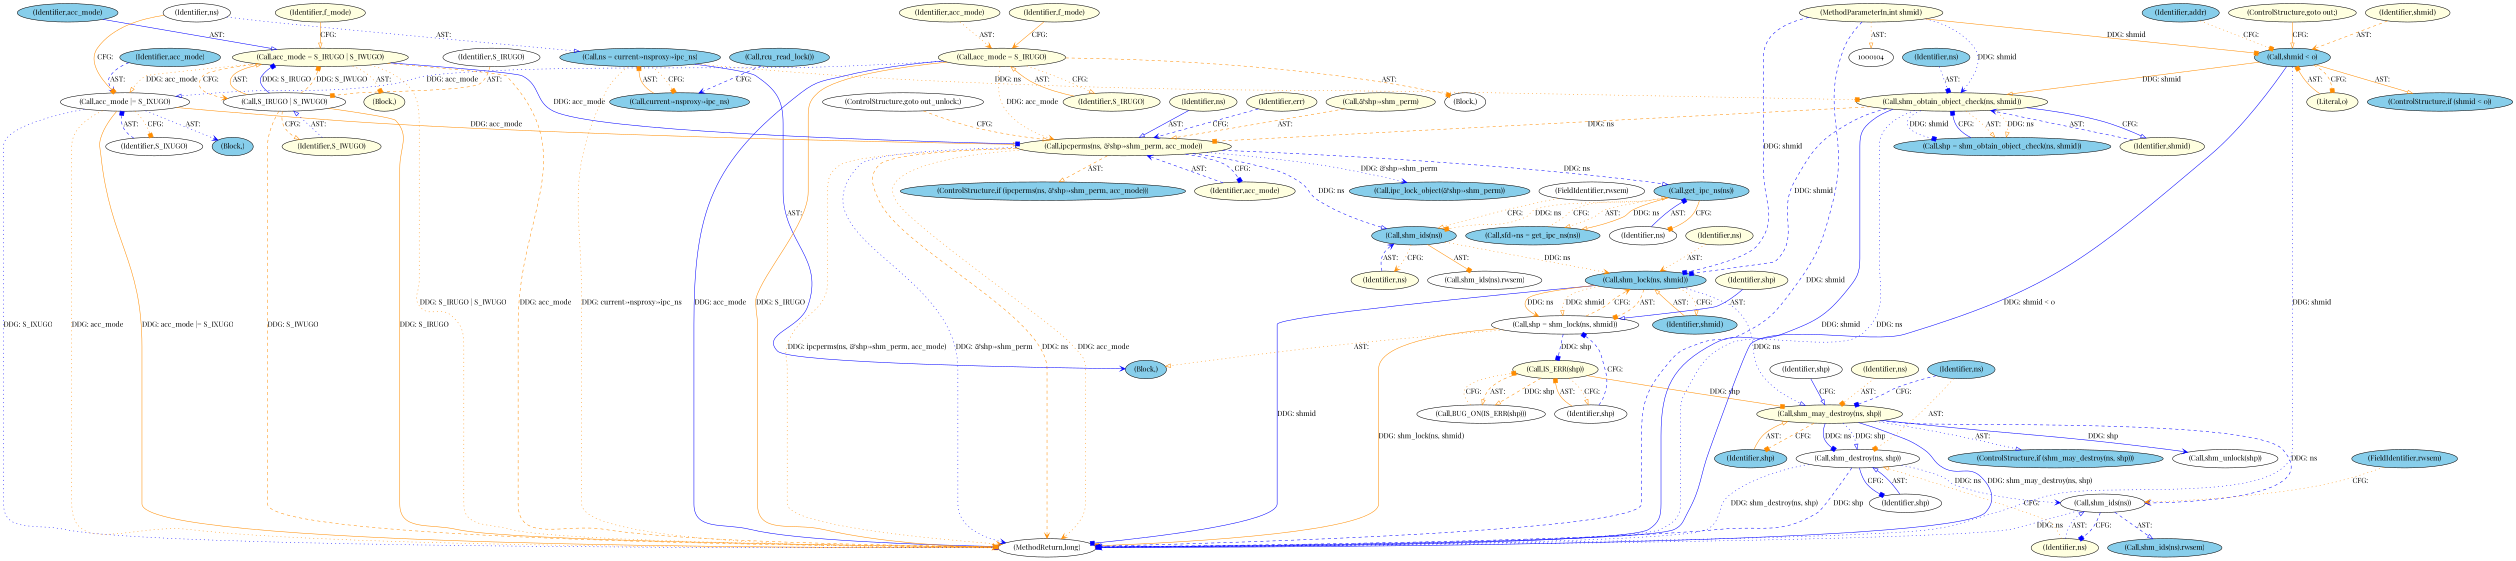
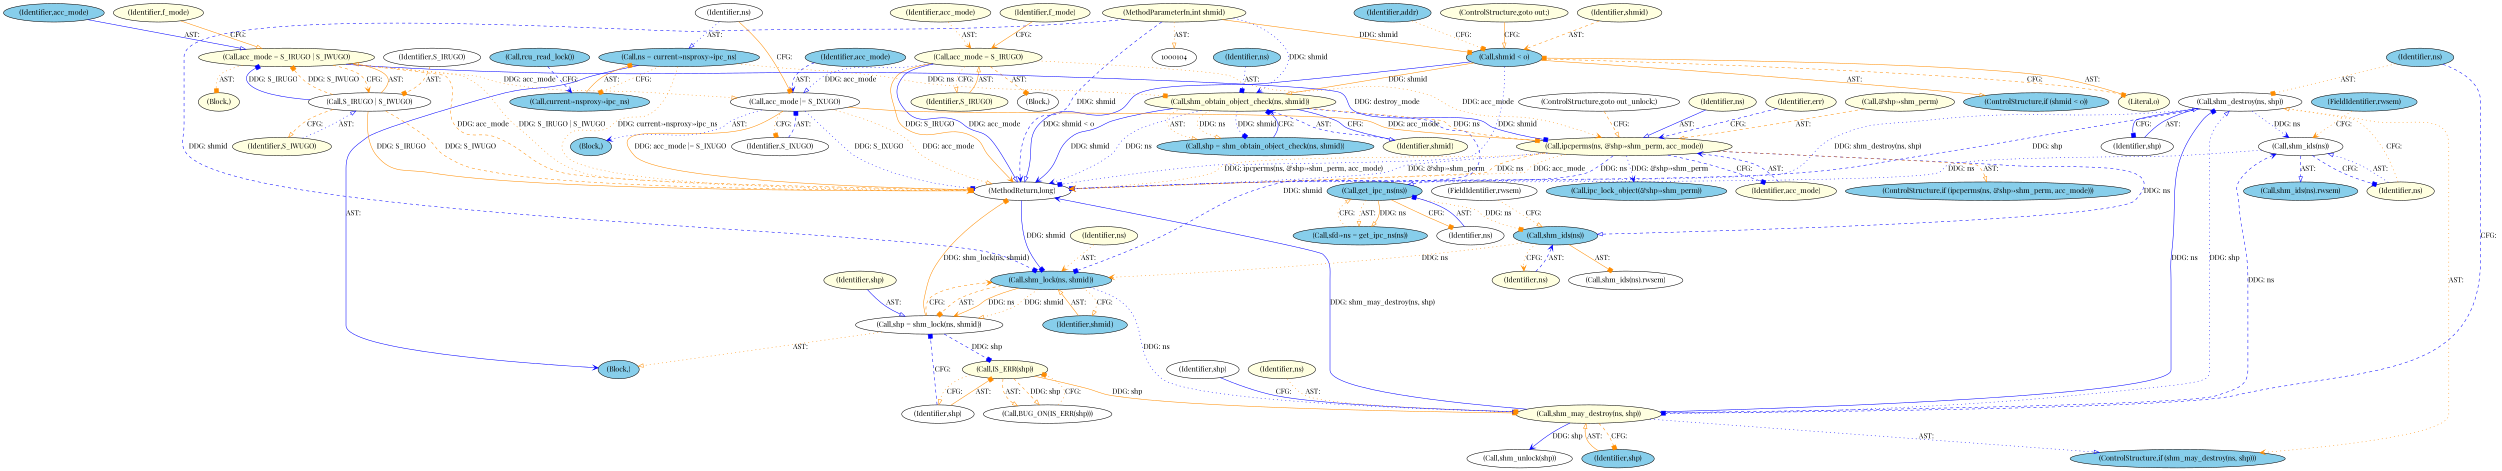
  digraph {
    fontname="Playfair Display"
    node [fillcolor=lightyellow fontname="Playfair Display" style=filled]
    edge [arrowhead=onormal color=darkorange fontname="Playfair Display" style=dotted]
    n1 [fillcolor=white label="(Call,shm_destroy(ns, shp))"]
    n2 [fillcolor=white label="(Call,shm_ids(ns))"]
    n3 [fillcolor=white label="(MethodReturn,long)"]
    n4 [fillcolor=white label="(Identifier,shp)"]
    n5 [fillcolor=skyblue label="(ControlStructure,if (shm_may_destroy(ns, shp)))"]
    n6 [fillcolor=skyblue label="(Call,shm_ids(ns).rwsem)"]
    n7 [label="(Identifier,ns)"]
    n8 [label="(Call,shm_may_destroy(ns, shp))"]
    n9 [fillcolor=white label="(Call,shm_unlock(shp))"]
    n10 [fillcolor=skyblue label="(Identifier,shp)"]
    n11 [fillcolor=skyblue label="(Call,shm_lock(ns, shmid))"]
    n12 [fillcolor=white label="(Call,shp = shm_lock(ns, shmid))"]
    n13 [fillcolor=skyblue label="(Identifier,shmid)"]
    n14 [fillcolor=skyblue label="(Block,)"]
    n15 [label="(Call,IS_ERR(shp))"]
    n16 [fillcolor=skyblue label="(Call,shm_ids(ns))"]
    n17 [label="(Identifier,ns)"]
    n18 [fillcolor=white label="(Call,shm_ids(ns).rwsem)"]
    n19 [fillcolor=skyblue label="(Call,get_ipc_ns(ns))"]
    n20 [fillcolor=skyblue label="(Call,sfd->ns = get_ipc_ns(ns))"]
    n21 [fillcolor=white label="(Identifier,ns)"]
    n22 [label="(Call,ipcperms(ns, &shp->shm_perm, acc_mode))"]
    n23 [fillcolor=skyblue label="(Call,ipc_lock_object(&shp->shm_perm))"]
    n24 [label="(Identifier,acc_mode)"]
    n25 [fillcolor=skyblue label="(ControlStructure,if (ipcperms(ns, &shp->shm_perm, acc_mode)))"]
    n26 [label="(Call,shm_obtain_object_check(ns, shmid))"]
    n27 [label="(Identifier,shmid)"]
    n28 [fillcolor=skyblue label="(Call,shp = shm_obtain_object_check(ns, shmid))"]
    n29 [fillcolor=skyblue label="(Call,ns = current->nsproxy->ipc_ns)"]
    n30 [fillcolor=skyblue label="(Call,current->nsproxy->ipc_ns)"]
    n31 [fillcolor=skyblue label="(Call,shmid < 0)"]
    n32 [fillcolor=skyblue label="(ControlStructure,if (shmid < 0))"]
    n33 [label="(Literal,0)"]
    n34 [label="(MethodParameterIn,int shmid)"]
    1000104 [fillcolor=white]
    n36 [label="(Call,acc_mode = S_IRUGO)"]
    n37 [fillcolor=white label="(Call,acc_mode |= S_IXUGO)"]
    n38 [label="(Identifier,S_IRUGO)"]
    n39 [fillcolor=white label="(Block,)"]
    n40 [fillcolor=white label="(Identifier,S_IXUGO)"]
    n41 [fillcolor=skyblue label="(Block,)"]
    n42 [label="(Call,acc_mode = S_IRUGO | S_IWUGO)"]
    n43 [fillcolor=white label="(Call,S_IRUGO | S_IWUGO)"]
    n44 [label="(Block,)"]
    n45 [label="(Identifier,S_IWUGO)"]
    n46 [fillcolor=white label="(Call,BUG_ON(IS_ERR(shp)))"]
    n47 [fillcolor=white label="(Identifier,shp)"]
    n48 [fillcolor=white label="(ControlStructure,goto out_unlock;)"]
    n49 [label="(Identifier,shmid)"]
    n50 [fillcolor=white label="(FieldIdentifier,rwsem)"]
    n51 [label="(Identifier,ns)"]
    n52 [fillcolor=skyblue label="(Call,rcu_read_lock())"]
    n53 [fillcolor=skyblue label="(Identifier,addr)"]
    n54 [label="(Identifier,err)"]
    n55 [fillcolor=skyblue label="(Identifier,acc_mode)"]
    n56 [label="(ControlStructure,goto out;)"]
    n57 [fillcolor=skyblue label="(FieldIdentifier,rwsem)"]
    n58 [label="(Identifier,ns)"]
    n59 [fillcolor=skyblue label="(Identifier,ns)"]
    n60 [fillcolor=skyblue label="(Identifier,ns)"]
    n61 [fillcolor=skyblue label="(Identifier,acc_mode)"]
    n62 [label="(Call,&shp->shm_perm)"]
    n63 [fillcolor=white label="(Identifier,ns)"]
    n64 [label="(Identifier,acc_mode)"]
    n65 [label="(Identifier,shp)"]
    n66 [label="(Identifier,f_mode)"]
    n67 [fillcolor=white label="(Identifier,S_IRUGO)"]
    n68 [label="(Identifier,f_mode)"]
    n69 [fillcolor=white label="(Identifier,shp)"]
    n70 [label="(Identifier,ns)"]
    n1 -> n2 [arrowhead=vee color=blue label="DDG: ns"]
    n1 -> n3 [arrowhead=box color=blue label="DDG: shm_destroy(ns, shp)"]
    n1 -> n3 [color=blue label="DDG: shp" style=dashed]
    n1 -> n4 [arrowhead=box color=blue label="CFG: " style=solid]
+   n1 -> n5 [arrowhead=vee label="AST: "]
    n2 -> n3 [color=blue label="DDG: ns"]
    n2 -> n6 [color=blue label="AST: " style=dashed]
    n2 -> n7 [arrowhead=box color=blue label="CFG: " style=dashed]
    n4 -> n1 [color=blue label="AST: " style=solid]
    n7 -> n1 [label="CFG: "]
    n7 -> n2 [color=blue label="AST: "]
    n8 -> n1 [arrowhead=box color=blue label="DDG: ns" style=solid]
    n8 -> n1 [color=blue label="DDG: shp"]
    n8 -> n2 [arrowhead=vee color=blue label="DDG: ns" style=dashed]
    n8 -> n3 [arrowhead=vee color=blue label="DDG: shm_may_destroy(ns, shp)" style=solid]
    n8 -> n5 [color=blue label="AST: "]
    n8 -> n9 [arrowhead=vee color=blue label="DDG: shp" style=solid]
    n8 -> n10 [arrowhead=box label="CFG: " style=dashed]
    n10 -> n8 [label="AST: " style=solid]
-   n11 -> n3 [arrowhead=box color=blue label="DDG: shmid" style=solid]
+   n3 -> n11 [arrowhead=box color=blue label="DDG: shmid" style=solid]
    n11 -> n8 [color=blue label="DDG: ns"]
    n11 -> n12 [arrowhead=box label="AST: " style=dashed]
    n11 -> n12 [arrowhead=vee label="DDG: ns" style=solid]
    n11 -> n12 [label="DDG: shmid"]
    n11 -> n13 [label="CFG: "]
    n12 -> n3 [arrowhead=box label="DDG: shm_lock(ns, shmid)" style=solid]
    n12 -> n11 [arrowhead=vee label="CFG: " style=dashed]
    n12 -> n14 [label="AST: "]
    n12 -> n15 [arrowhead=box color=blue label="DDG: shp" style=dashed]
    n13 -> n11 [label="AST: " style=solid]
    n15 -> n8 [arrowhead=box label="DDG: shp" style=solid]
    n15 -> n46 [label="AST: " style=dashed]
    n15 -> n46 [label="DDG: shp" style=dashed]
    n15 -> n47 [label="CFG: "]
    n16 -> n11 [arrowhead=vee label="DDG: ns"]
    n16 -> n17 [arrowhead=vee label="CFG: "]
    n16 -> n18 [arrowhead=box label="AST: " style=solid]
    n17 -> n16 [arrowhead=vee color=blue label="AST: " style=dashed]
    n19 -> n16 [arrowhead=box label="DDG: ns"]
    n19 -> n20 [label="AST: "]
    n19 -> n20 [label="DDG: ns" style=solid]
    n19 -> n21 [arrowhead=box label="CFG: " style=solid]
    n20 -> n19 [label="CFG: "]
    n21 -> n19 [arrowhead=box color=blue label="AST: " style=solid]
    n22 -> n3 [arrowhead=vee label="DDG: ipcperms(ns, &shp->shm_perm, acc_mode)"]
    n22 -> n3 [arrowhead=vee color=blue label="DDG: &shp->shm_perm"]
    n22 -> n3 [arrowhead=vee label="DDG: ns" style=dashed]
    n22 -> n3 [arrowhead=vee label="DDG: acc_mode"]
    n22 -> n16 [color=blue label="DDG: ns" style=dashed]
    n22 -> n19 [color=blue label="DDG: ns" style=dashed]
    n22 -> n23 [arrowhead=vee color=blue label="DDG: &shp->shm_perm"]
    n22 -> n24 [arrowhead=box color=blue label="CFG: " style=dashed]
    n22 -> n25 [label="AST: " style=dashed]
    n24 -> n22 [arrowhead=vee color=blue label="AST: " style=dashed]
    n26 -> n3 [arrowhead=vee color=blue label="DDG: shmid" style=solid]
    n26 -> n3 [arrowhead=vee color=blue label="DDG: ns"]
    n26 -> n11 [arrowhead=box color=blue label="DDG: shmid" style=dashed]
    n26 -> n22 [arrowhead=box label="DDG: ns" style=dashed]
    n26 -> n27 [color=blue label="CFG: " style=solid]
    n26 -> n28 [label="AST: "]
    n26 -> n28 [label="DDG: ns"]
    n26 -> n28 [arrowhead=box color=blue label="DDG: shmid"]
    n27 -> n26 [arrowhead=vee color=blue label="AST: " style=dashed]
    n28 -> n26 [arrowhead=box color=blue label="CFG: " style=solid]
    n29 -> n3 [arrowhead=box label="DDG: current->nsproxy->ipc_ns"]
    n29 -> n14 [arrowhead=vee color=blue label="AST: " style=solid]
    n29 -> n26 [arrowhead=box label="DDG: ns"]
    n29 -> n30 [arrowhead=box label="CFG: "]
    n30 -> n29 [arrowhead=box label="AST: " style=solid]
    n31 -> n3 [color=blue label="DDG: shmid < 0" style=solid]
    n31 -> n3 [arrowhead=box color=blue label="DDG: shmid"]
    n31 -> n26 [label="DDG: shmid" style=solid]
    n31 -> n32 [label="AST: " style=solid]
    n31 -> n33 [arrowhead=box label="CFG: " style=dashed]
    n33 -> n31 [arrowhead=box label="AST: " style=solid]
    n34 -> n3 [arrowhead=vee color=blue label="DDG: shmid" style=dashed]
    n34 -> n11 [arrowhead=box color=blue label="DDG: shmid" style=dashed]
    n34 -> n26 [arrowhead=vee color=blue label="DDG: shmid"]
    n34 -> n31 [arrowhead=box label="DDG: shmid" style=solid]
    n34 -> 1000104 [label="AST: "]
    n36 -> n3 [color=blue label="DDG: acc_mode" style=solid]
    n36 -> n3 [arrowhead=vee label="DDG: S_IRUGO" style=solid]
    n36 -> n22 [arrowhead=vee label="DDG: acc_mode"]
    n36 -> n37 [color=blue label="DDG: acc_mode"]
    n36 -> n38 [label="CFG: "]
    n36 -> n39 [arrowhead=box label="AST: " style=dashed]
    n37 -> n3 [arrowhead=box label="DDG: acc_mode |= S_IXUGO" style=solid]
    n37 -> n3 [arrowhead=box color=blue label="DDG: S_IXUGO"]
    n37 -> n3 [label="DDG: acc_mode"]
    n37 -> n22 [label="DDG: acc_mode" style=solid]
    n37 -> n40 [arrowhead=box label="CFG: "]
    n37 -> n41 [arrowhead=vee color=blue label="AST: "]
    n38 -> n36 [label="AST: " style=solid]
    n40 -> n37 [arrowhead=box color=blue label="AST: " style=dashed]
    n42 -> n3 [arrowhead=box label="DDG: S_IRUGO | S_IWUGO"]
    n42 -> n3 [arrowhead=vee label="DDG: acc_mode" style=dashed]
-   n42 -> n22 [arrowhead=box color=blue label="DDG: acc_mode" style=solid]
+   n42 -> n22 [arrowhead=box color=blue label="DDG: destroy_mode" style=solid]
    n42 -> n37 [label="DDG: acc_mode"]
    n42 -> n43 [arrowhead=vee label="CFG: " style=dashed]
    n42 -> n44 [arrowhead=box label="AST: "]
    n43 -> n3 [arrowhead=vee label="DDG: S_IRUGO" style=solid]
    n43 -> n3 [arrowhead=vee label="DDG: S_IWUGO" style=dashed]
    n43 -> n42 [label="AST: " style=solid]
    n43 -> n42 [arrowhead=box color=blue label="DDG: S_IRUGO" style=solid]
    n43 -> n42 [arrowhead=box label="DDG: S_IWUGO" style=dashed]
    n43 -> n45 [label="CFG: " style=dashed]
    n45 -> n43 [color=blue label="AST: "]
    n46 -> n15 [arrowhead=box label="CFG: "]
    n47 -> n12 [arrowhead=box color=blue label="CFG: " style=dashed]
    n47 -> n15 [arrowhead=box label="AST: " style=solid]
    n48 -> n22 [label="CFG: " style=dashed]
    n49 -> n31 [arrowhead=vee label="AST: " style=dashed]
    n50 -> n16 [label="CFG: "]
    n51 -> n22 [color=blue label="AST: " style=solid]
    n52 -> n30 [arrowhead=vee color=blue label="CFG: " style=dashed]
    n53 -> n31 [arrowhead=box label="CFG: "]
    n54 -> n22 [arrowhead=vee color=blue label="CFG: " style=dashed]
    n55 -> n42 [color=blue label="AST: " style=solid]
    n56 -> n31 [label="CFG: " style=solid]
    n57 -> n2 [arrowhead=vee label="CFG: "]
    n58 -> n11 [arrowhead=vee label="AST: "]
    n59 -> n26 [arrowhead=box color=blue label="AST: "]
    n60 -> n1 [arrowhead=box label="AST: "]
    n60 -> n8 [arrowhead=box color=blue label="CFG: " style=dashed]
    n61 -> n37 [arrowhead=vee color=blue label="AST: " style=dashed]
    n62 -> n22 [label="AST: " style=dashed]
    n63 -> n29 [color=blue label="AST: "]
    n63 -> n37 [arrowhead=box label="CFG: " style=solid]
    n64 -> n36 [arrowhead=vee label="AST: "]
    n65 -> n12 [color=blue label="AST: " style=solid]
    n66 -> n42 [label="CFG: " style=solid]
    n67 -> n43 [arrowhead=box label="AST: " style=dashed]
    n68 -> n36 [arrowhead=vee label="CFG: " style=solid]
    n69 -> n8 [color=blue label="CFG: " style=solid]
    n70 -> n8 [arrowhead=box label="AST: "]
  }
